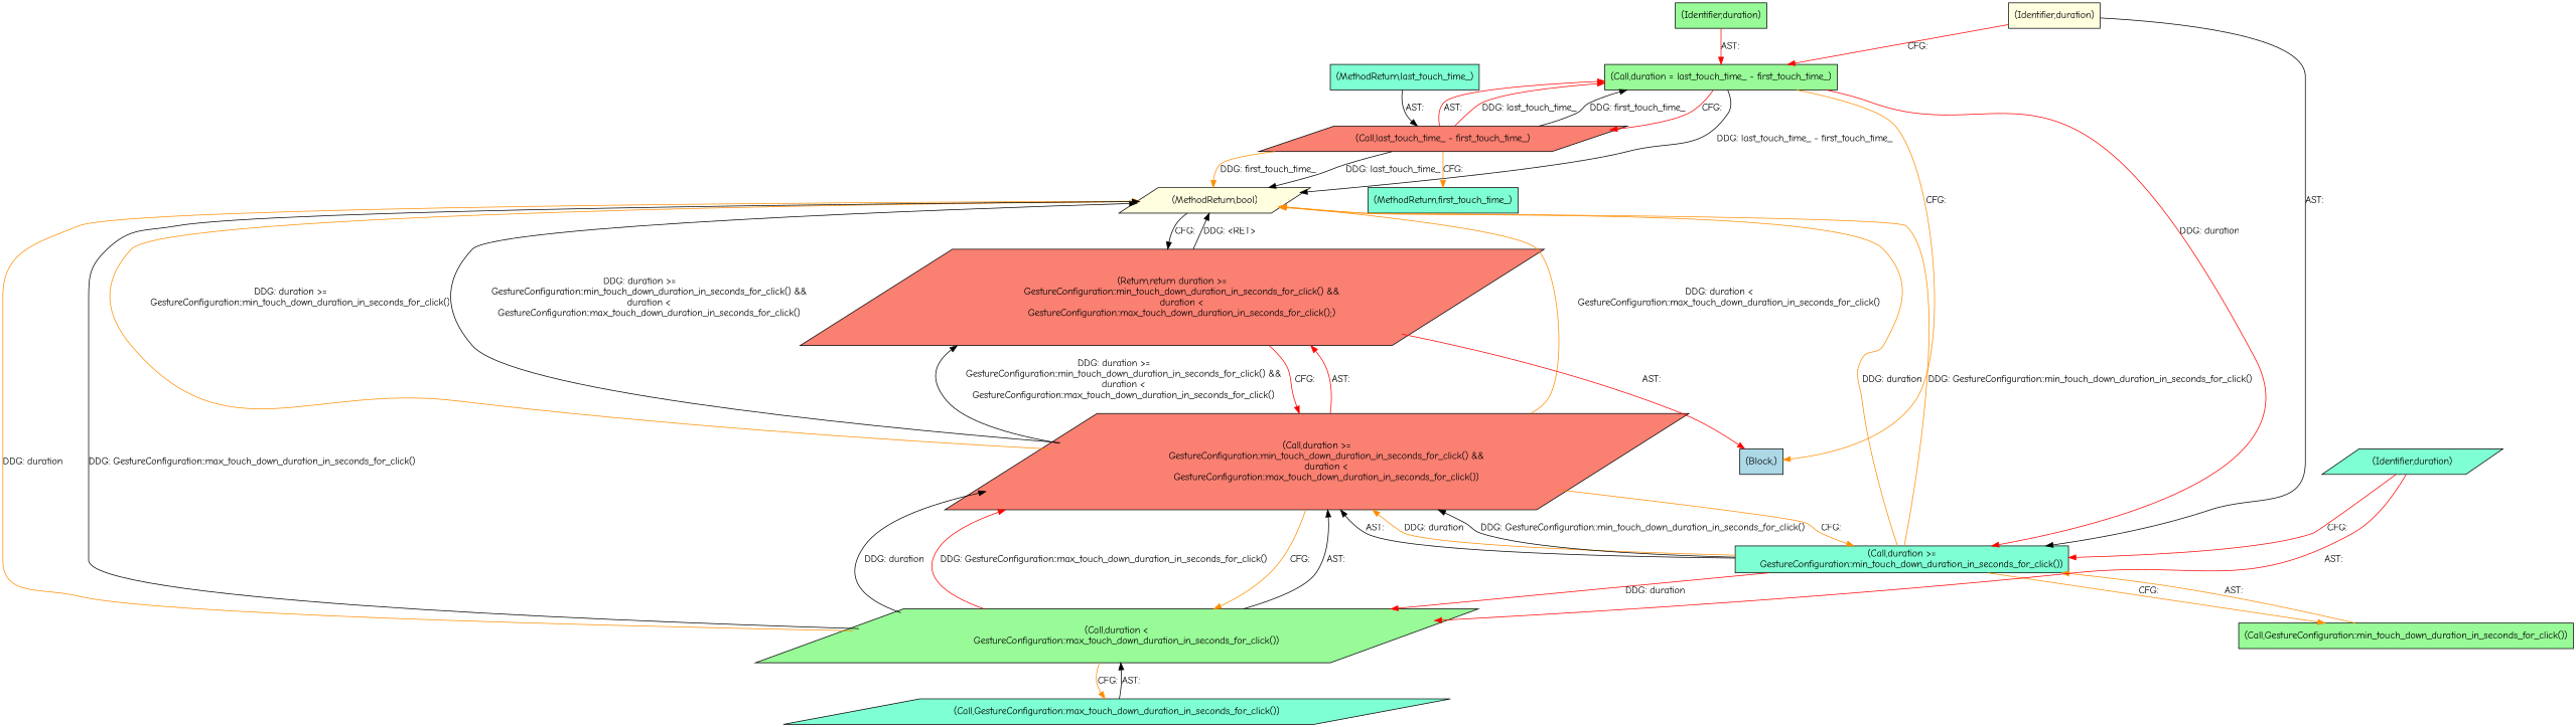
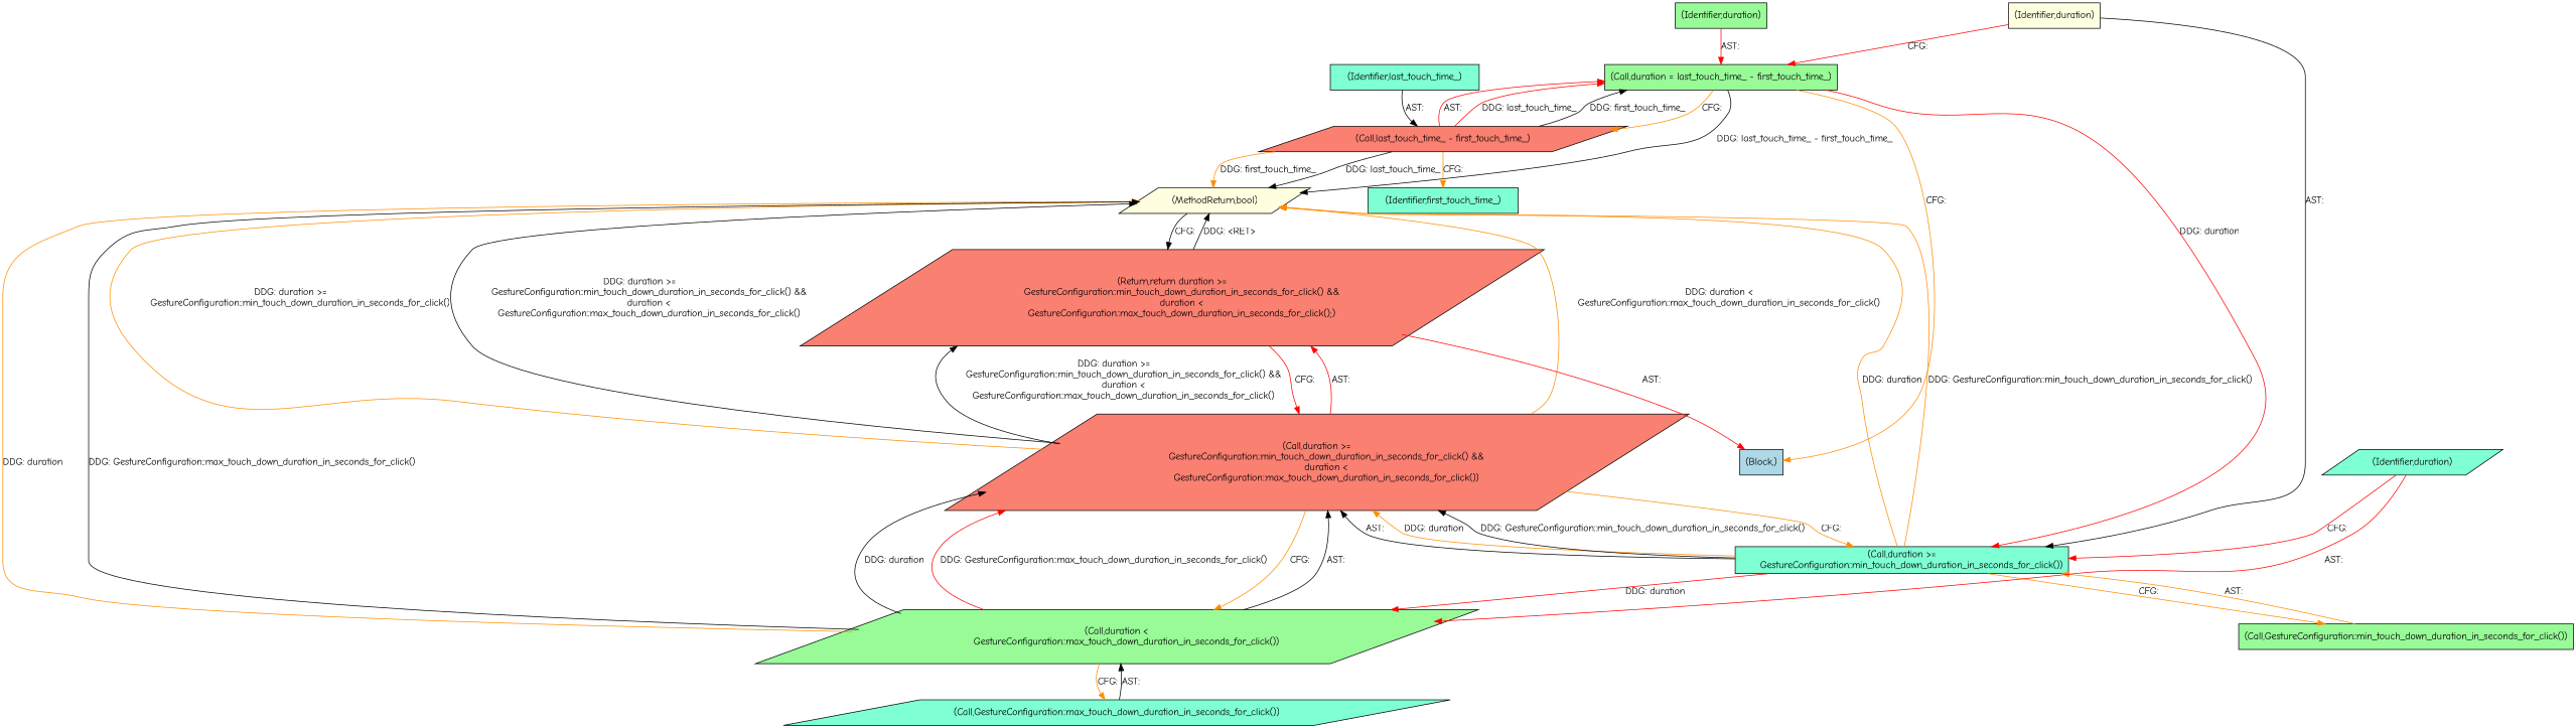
  digraph {
    fontname="Comic Neue"
    node [fillcolor=aquamarine fontname="Comic Neue" shape=box style=filled]
    edge [color=darkorange fontname="Comic Neue"]
    n1 [fillcolor=palegreen label="(Call,duration = last_touch_time_ - first_touch_time_)"]
    n2 [fillcolor=salmon label="(Call,last_touch_time_ - first_touch_time_)" shape=parallelogram]
    n3 [label="(Call,duration >=\n      GestureConfiguration::min_touch_down_duration_in_seconds_for_click())"]
    n4 [fillcolor=lightyellow label="(MethodReturn,bool)" shape=parallelogram]
    n5 [fillcolor=lightblue label="(Block,)"]
-   n6 [label="(MethodReturn,first_touch_time_)"]
+   n6 [label="(Identifier,first_touch_time_)"]
    n7 [fillcolor=salmon label="(Call,duration >=\n      GestureConfiguration::min_touch_down_duration_in_seconds_for_click() &&\n      duration <\n      GestureConfiguration::max_touch_down_duration_in_seconds_for_click())" shape=parallelogram]
    n8 [fillcolor=palegreen label="(Call,duration <\n      GestureConfiguration::max_touch_down_duration_in_seconds_for_click())" shape=parallelogram]
    n9 [fillcolor=palegreen label="(Call,GestureConfiguration::min_touch_down_duration_in_seconds_for_click())"]
    n10 [fillcolor=salmon label="(Return,return duration >=\n      GestureConfiguration::min_touch_down_duration_in_seconds_for_click() &&\n      duration <\n      GestureConfiguration::max_touch_down_duration_in_seconds_for_click();)" shape=parallelogram]
    n11 [label="(Call,GestureConfiguration::max_touch_down_duration_in_seconds_for_click())" shape=parallelogram]
    n12 [fillcolor=palegreen label="(Identifier,duration)"]
    n13 [label="(Identifier,duration)" shape=parallelogram]
    n14 [fillcolor=lightyellow label="(Identifier,duration)"]
-   n15 [label="(MethodReturn,last_touch_time_)"]
-   n1 -> n2 [color=red label="CFG: "]
+   n15 [label="(Identifier,last_touch_time_)"]
+   n1 -> n2 [label="CFG: "]
    n1 -> n3 [color=red label="DDG: duration"]
    n1 -> n4 [color=black label="DDG: last_touch_time_ - first_touch_time_"]
    n1 -> n5 [label="CFG: "]
    n2 -> n1 [color=red label="AST: "]
    n2 -> n1 [color=red label="DDG: last_touch_time_"]
    n2 -> n1 [color=black label="DDG: first_touch_time_"]
    n2 -> n4 [label="DDG: first_touch_time_"]
    n2 -> n4 [color=black label="DDG: last_touch_time_"]
    n2 -> n6 [label="CFG: "]
    n3 -> n4 [label="DDG: GestureConfiguration::min_touch_down_duration_in_seconds_for_click()"]
    n3 -> n4 [label="DDG: duration"]
    n3 -> n7 [color=black label="AST: "]
    n3 -> n7 [label="DDG: duration"]
    n3 -> n7 [color=black label="DDG: GestureConfiguration::min_touch_down_duration_in_seconds_for_click()"]
    n3 -> n8 [color=red label="DDG: duration"]
    n3 -> n9 [label="CFG: "]
    n4 -> n10 [color=black label="CFG: "]
    n7 -> n3 [label="CFG: "]
    n7 -> n4 [label="DDG: duration <\n      GestureConfiguration::max_touch_down_duration_in_seconds_for_click()"]
    n7 -> n4 [label="DDG: duration >=\n      GestureConfiguration::min_touch_down_duration_in_seconds_for_click()"]
    n7 -> n4 [color=black label="DDG: duration >=\n      GestureConfiguration::min_touch_down_duration_in_seconds_for_click() &&\n      duration <\n      GestureConfiguration::max_touch_down_duration_in_seconds_for_click()"]
    n7 -> n8 [label="CFG: "]
    n7 -> n10 [color=red label="AST: "]
    n7 -> n10 [color=black label="DDG: duration >=\n      GestureConfiguration::min_touch_down_duration_in_seconds_for_click() &&\n      duration <\n      GestureConfiguration::max_touch_down_duration_in_seconds_for_click()"]
    n8 -> n4 [label="DDG: duration"]
    n8 -> n4 [color=black label="DDG: GestureConfiguration::max_touch_down_duration_in_seconds_for_click()"]
    n8 -> n7 [color=black label="AST: "]
    n8 -> n7 [color=black label="DDG: duration"]
    n8 -> n7 [color=red label="DDG: GestureConfiguration::max_touch_down_duration_in_seconds_for_click()"]
    n8 -> n11 [label="CFG: "]
    n9 -> n3 [label="AST: "]
    n10 -> n4 [color=black label="DDG: <RET>"]
    n10 -> n5 [color=red label="AST: "]
    n10 -> n7 [color=red label="CFG: "]
    n11 -> n8 [color=black label="AST: "]
    n12 -> n1 [color=red label="AST: "]
    n13 -> n3 [color=red label="CFG: "]
    n13 -> n8 [color=red label="AST: "]
    n14 -> n1 [color=red label="CFG: "]
    n14 -> n3 [color=black label="AST: "]
    n15 -> n2 [color=black label="AST: "]
  }
